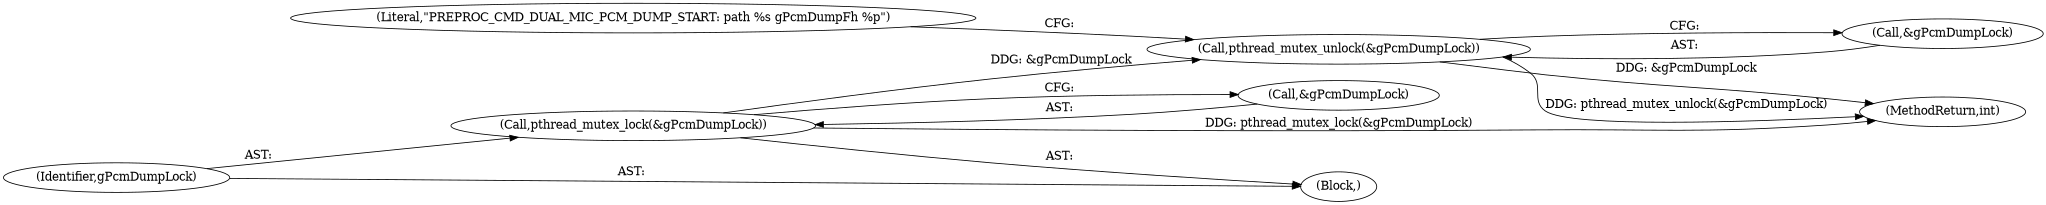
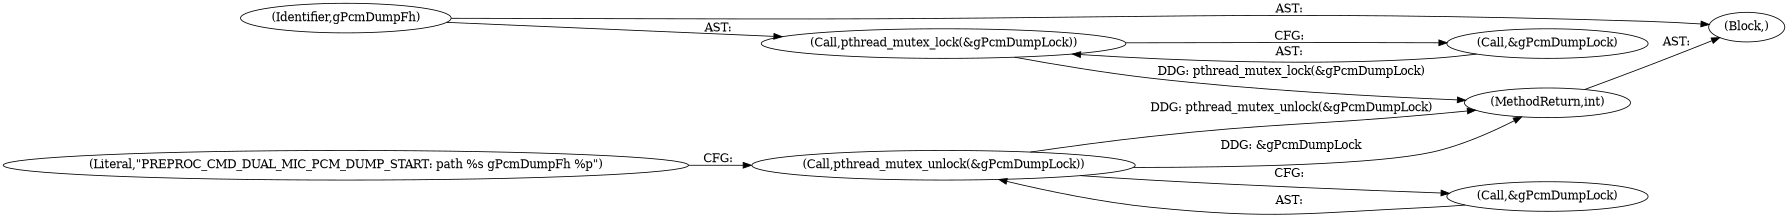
  digraph {
    rankdir=LR
    n1 [label="(Call,pthread_mutex_unlock(&gPcmDumpLock))"]
    n2 [label="(Call,&gPcmDumpLock)"]
    n3 [label="(MethodReturn,int)"]
    n4 [label="(Block,)"]
    n5 [label="(Call,pthread_mutex_lock(&gPcmDumpLock))"]
    n6 [label="(Call,&gPcmDumpLock)"]
-   n7 [label="(Identifier,gPcmDumpLock)"]
+   n7 [label="(Identifier,gPcmDumpFh)"]
    n8 [label="(Literal,\"PREPROC_CMD_DUAL_MIC_PCM_DUMP_START: path %s gPcmDumpFh %p\")"]
    n1 -> n2 [label="CFG: "]
    n1 -> n3 [label="DDG: pthread_mutex_unlock(&gPcmDumpLock)"]
    n1 -> n3 [label="DDG: &gPcmDumpLock"]
    n2 -> n1 [label="AST: "]
-   n5 -> n1 [label="DDG: &gPcmDumpLock"]
    n5 -> n3 [label="DDG: pthread_mutex_lock(&gPcmDumpLock)"]
-   n5 -> n4 [label="AST: "]
+   n3 -> n4 [label="AST: "]
    n5 -> n6 [label="CFG: "]
    n6 -> n5 [label="AST: "]
    n7 -> n4 [label="AST: "]
    n7 -> n5 [label="AST: "]
    n8 -> n1 [label="CFG: "]
  }
